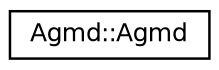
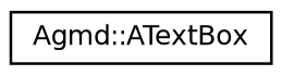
  digraph {
    rankdir=LR
-   n1 [color=black fillcolor=white fontname=Helvetica fontsize=10 height=0.2 label="Agmd::Agmd" shape=record style=filled width=0.4]
+   n1 [color=black fillcolor=white fontname=Helvetica fontsize=10 height=0.2 label="Agmd::ATextBox" shape=record style=filled width=0.4]
  }
